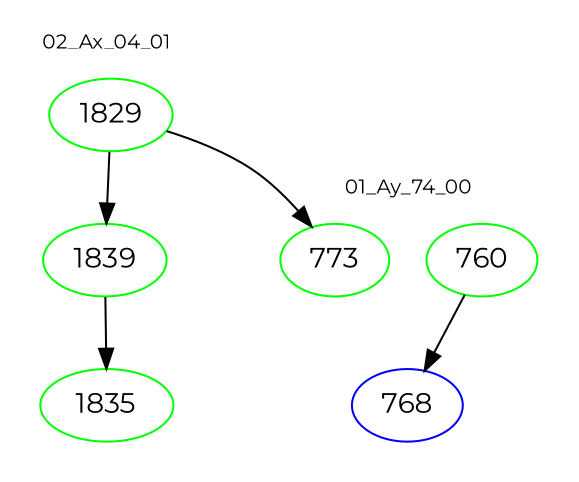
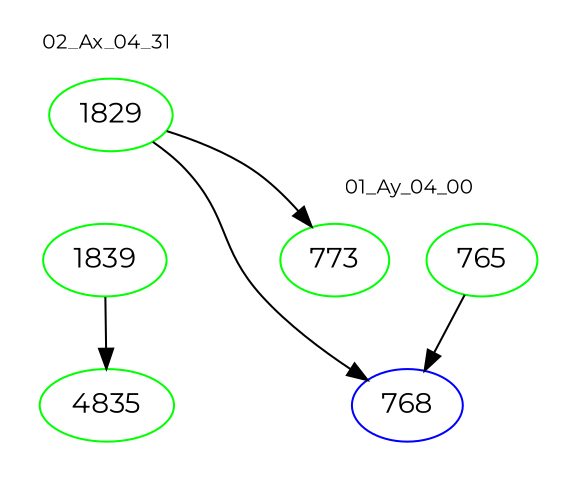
  digraph {
    fontname=Montserrat
    node [color=green fontname=Montserrat]
    edge [color=black fontname=Montserrat]
    n1 [label=1829]
    n2 [label=1839]
-   n3 [label=1835]
-   n4 [label=760]
+   n3 [label=4835]
+   n4 [label=765]
    n5 [color=blue label=768]
    n6 [label=773]
    subgraph cluster_1 {
      color=white
      fontsize=10
-     label="02_Ax_04_01"
+     label="02_Ax_04_31"
      n1
      n2
      n3
    }
    subgraph cluster_2 {
      color=white
      fontsize=10
-     label="01_Ay_74_00"
+     label="01_Ay_04_00"
      n4
      n5
      n6
    }
-   n1 -> n2
+   n1 -> n5
    n1 -> n6
    n2 -> n3
    n4 -> n5
  }
